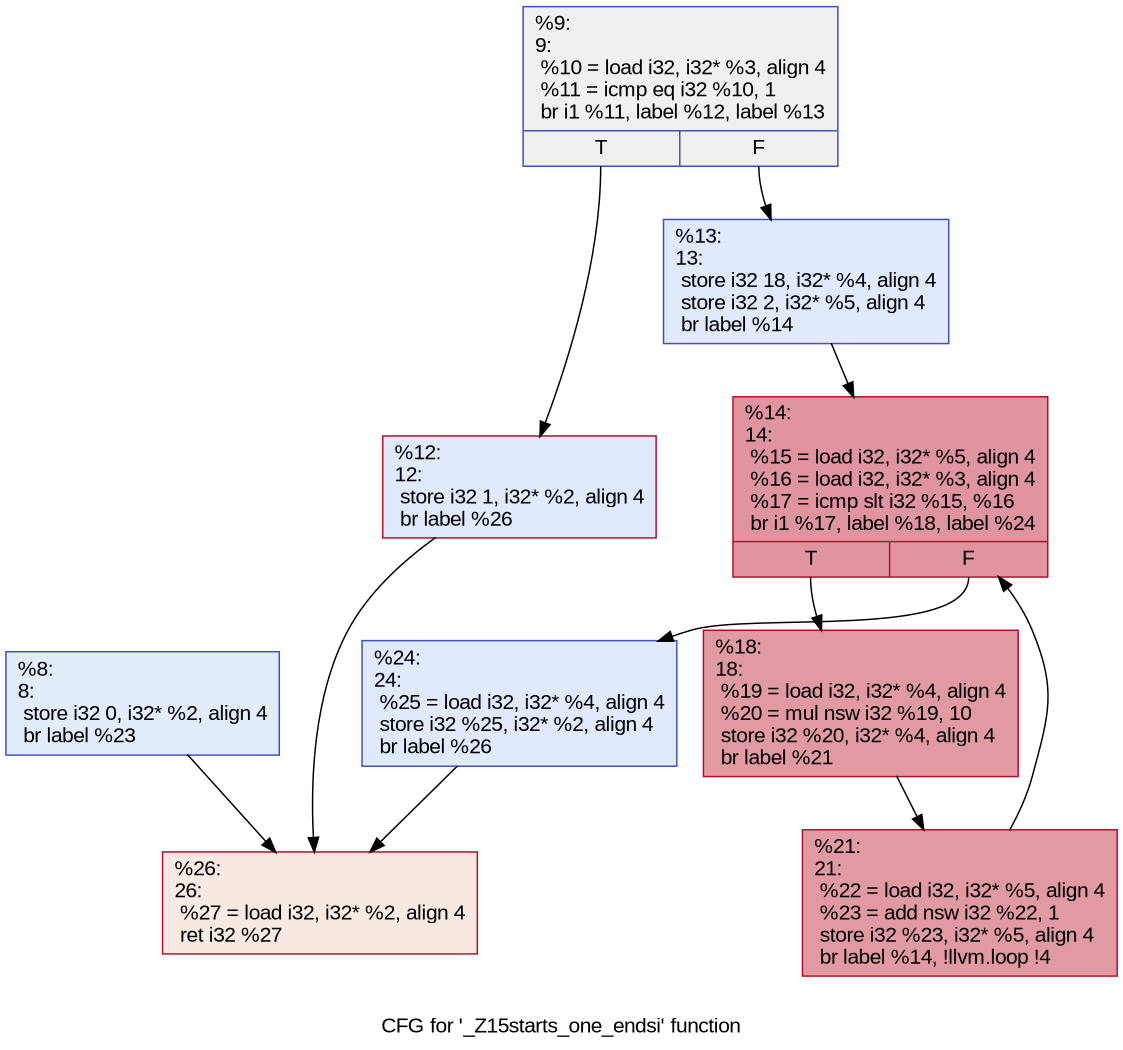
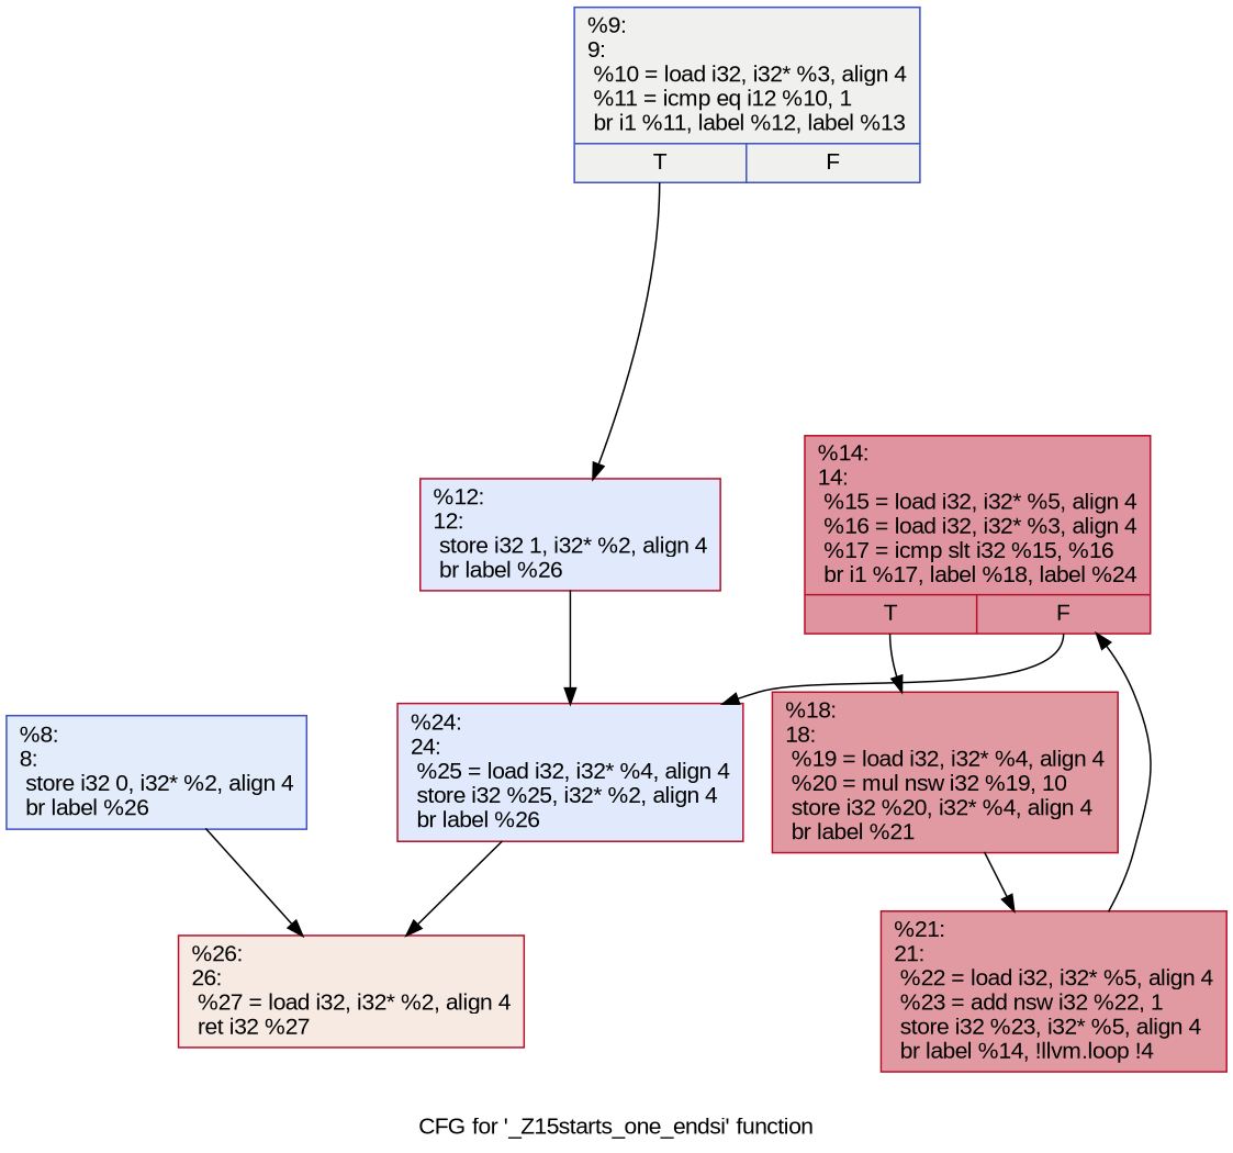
  digraph {
    fontname="Liberation Sans"
    label="CFG for '_Z15starts_one_endsi' function"
    node [color="#b70d28ff" fillcolor="#b9d0f970" fontname="Liberation Sans" shape=record style=filled]
    edge [fontname="Liberation Sans"]
-   n1 [color="#3d50c3ff" fillcolor="#bfd3f670" label="{%8:\l8:                                                \l  store i32 0, i32* %2, align 4\l  br label %23\l}"]
+   n1 [color="#3d50c3ff" fillcolor="#bfd3f670" label="{%8:\l8:                                                \l  store i32 0, i32* %2, align 4\l  br label %26\l}"]
    n2 [fillcolor="#eed0c070" label="{%26:\l26:                                               \l  %27 = load i32, i32* %2, align 4\l  ret i32 %27\l}"]
-   n3 [color="#3d50c3ff" fillcolor="#dedcdb70" label="{%9:\l9:                                                \l  %10 = load i32, i32* %3, align 4\l  %11 = icmp eq i32 %10, 1\l  br i1 %11, label %12, label %13\l|{<s0>T|<s1>F}}"]
+   n3 [color="#3d50c3ff" fillcolor="#dedcdb70" label="{%9:\l9:                                                \l  %10 = load i32, i32* %3, align 4\l  %11 = icmp eq i12 %10, 1\l  br i1 %11, label %12, label %13\l|{<s0>T|<s1>F}}"]
    n4 [label="{%12:\l12:                                               \l  store i32 1, i32* %2, align 4\l  br label %26\l}"]
-   n5 [color="#3d50c3ff" label="{%13:\l13:                                               \l  store i32 18, i32* %4, align 4\l  store i32 2, i32* %5, align 4\l  br label %14\l}"]
    n6 [fillcolor="#b70d2870" label="{%14:\l14:                                               \l  %15 = load i32, i32* %5, align 4\l  %16 = load i32, i32* %3, align 4\l  %17 = icmp slt i32 %15, %16\l  br i1 %17, label %18, label %24\l|{<s0>T|<s1>F}}"]
    n7 [fillcolor="#bb1b2c70" label="{%18:\l18:                                               \l  %19 = load i32, i32* %4, align 4\l  %20 = mul nsw i32 %19, 10\l  store i32 %20, i32* %4, align 4\l  br label %21\l}"]
-   n8 [color="#3d50c3ff" label="{%24:\l24:                                               \l  %25 = load i32, i32* %4, align 4\l  store i32 %25, i32* %2, align 4\l  br label %26\l}"]
+   n8 [label="{%24:\l24:                                               \l  %25 = load i32, i32* %4, align 4\l  store i32 %25, i32* %2, align 4\l  br label %26\l}"]
    n9 [fillcolor="#bb1b2c70" label="{%21:\l21:                                               \l  %22 = load i32, i32* %5, align 4\l  %23 = add nsw i32 %22, 1\l  store i32 %23, i32* %5, align 4\l  br label %14, !llvm.loop !4\l}"]
    n1 -> n2
    n3 -> n4 [tailport=s0]
-   n3 -> n5 [tailport=s1]
-   n4 -> n2
-   n5 -> n6
+   n4 -> n8
    n6 -> n7 [tailport=s0]
    n6 -> n8 [tailport=s1]
    n7 -> n9
    n8 -> n2
    n9 -> n6
  }
